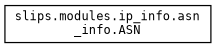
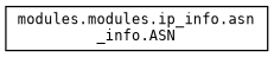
  digraph {
    rankdir=LR
    fontname="DejaVu Sans Mono"
-   n1 [color=black fillcolor=white fontname="DejaVu Sans Mono" fontsize=10 height=0.2 label="slips.modules.ip_info.asn\l_info.ASN" shape=record style=filled width=0.4]
+   n1 [color=black fillcolor=white fontname="DejaVu Sans Mono" fontsize=10 height=0.2 label="modules.modules.ip_info.asn\l_info.ASN" shape=record style=filled width=0.4]
  }
